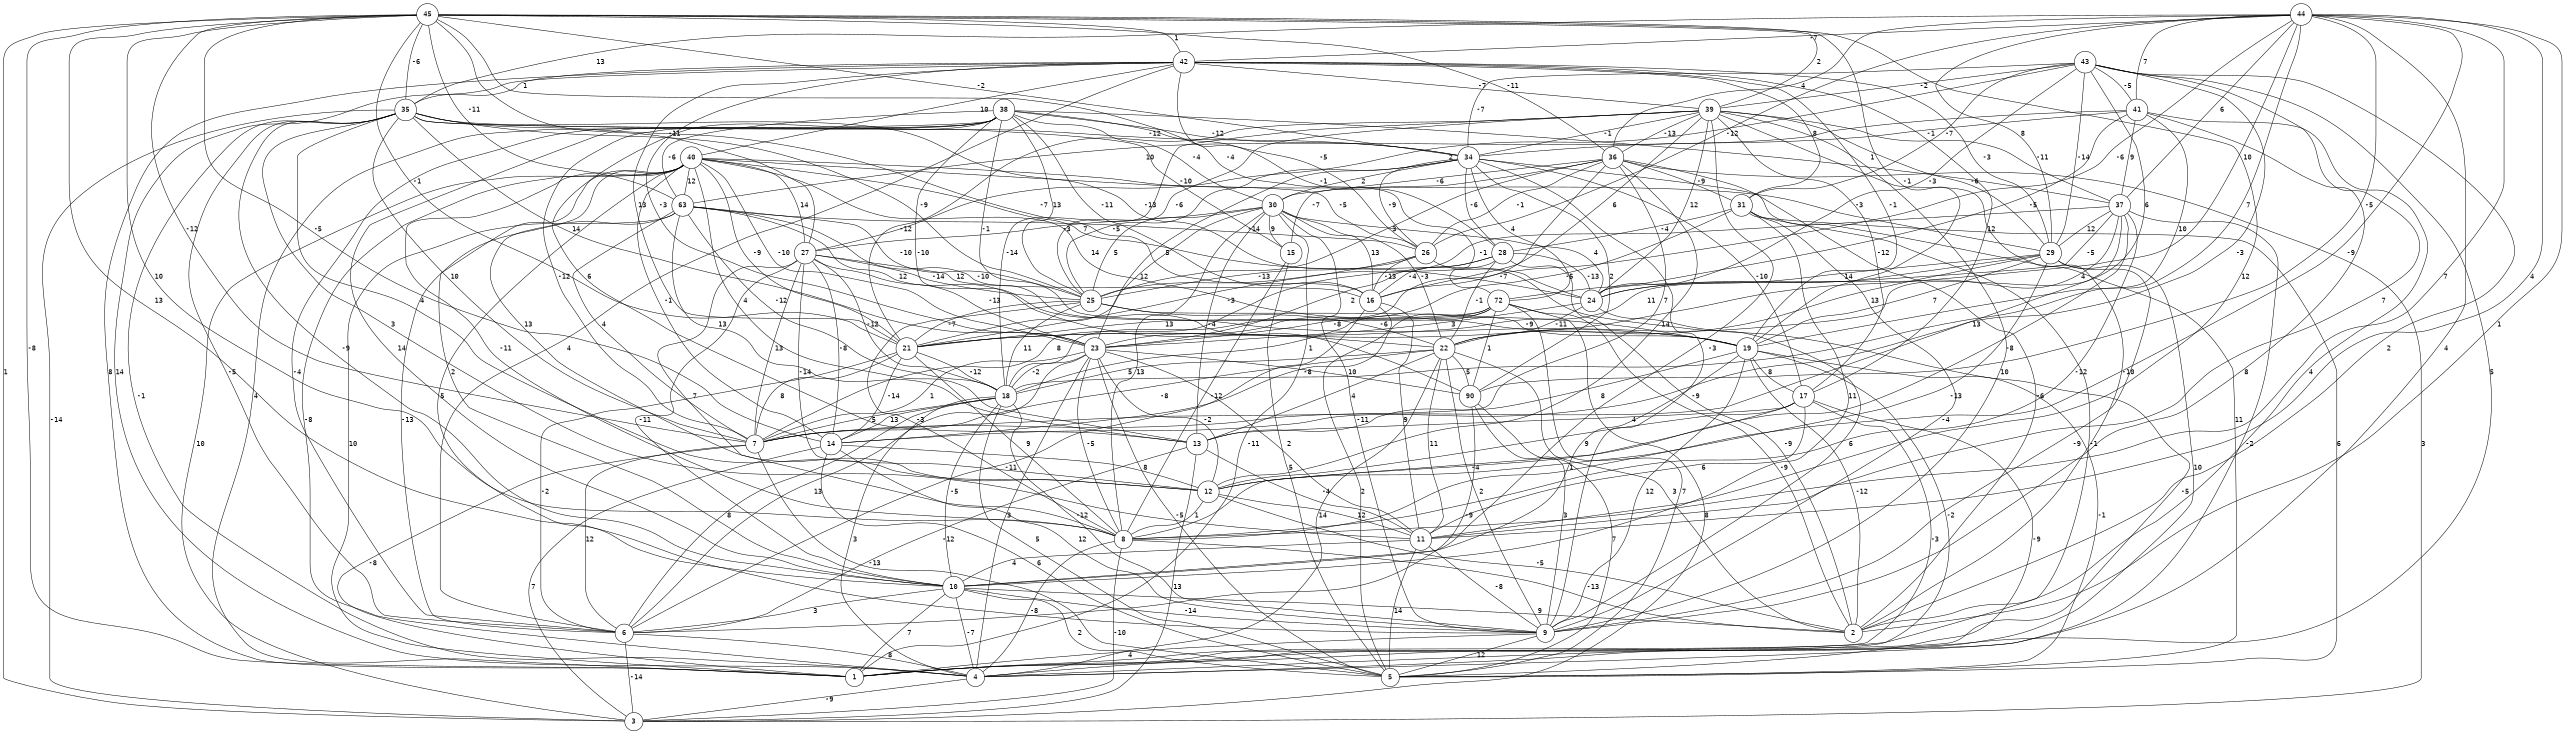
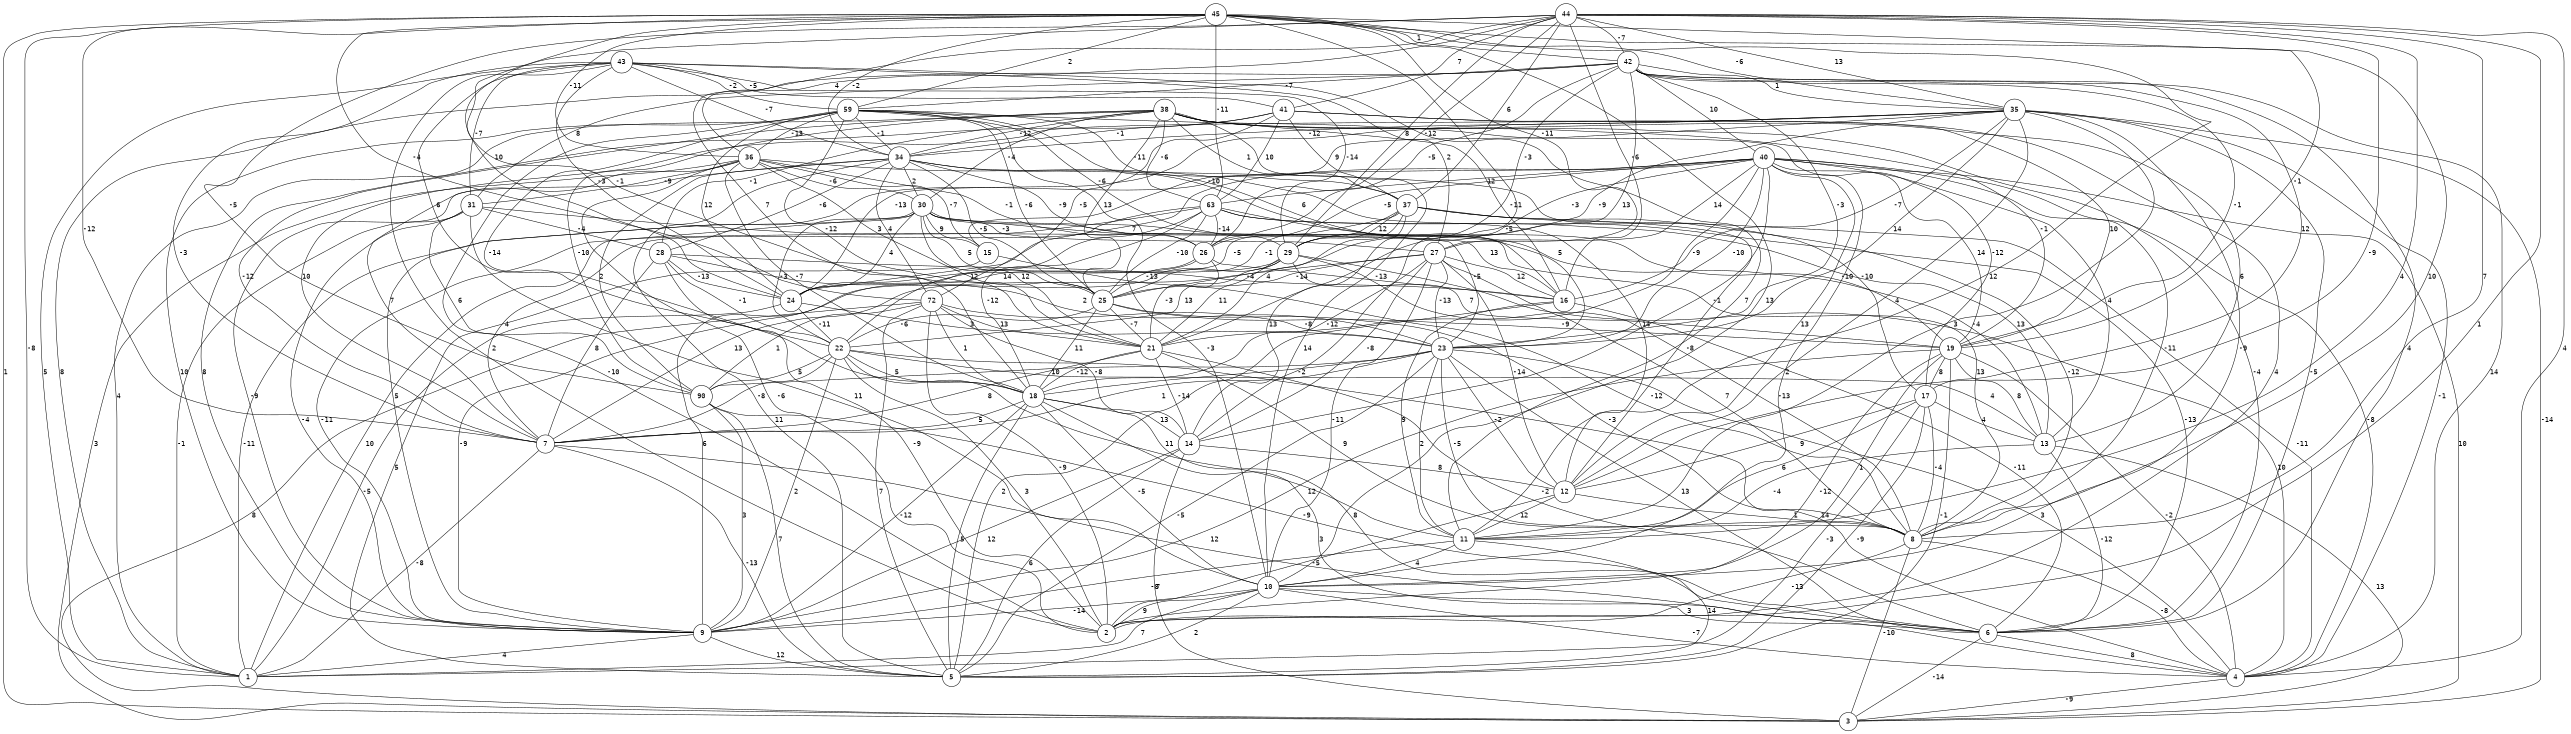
  graph {
    fontname="DejaVu Sans Mono"
    node [fontname="DejaVu Sans Mono" shape=circle]
    edge [fontname="DejaVu Sans Mono"]
    45
    1
    3
    7
    8
    10
    11
    14
    19
    21
    27
    n12 [label=72]
    n13 [label=63]
    34
    35
    36
-   39
+   39 [label=59]
    42
    6
    5
    2
    4
    9
    12
    17
    13
    18
    16
    23
    25
    n31 [label=90]
    26
    22
    28
    30
    24
    15
    31
    29
    37
    40
    44
    41
    43
    38
    45 -- 1 [label=-8]
    45 -- 3 [label=1]
    45 -- 7 [label=-12]
    45 -- 8 [label=10]
    45 -- 10 [label=13]
    45 -- 11 [label=12]
    45 -- 14 [label=-5]
    45 -- 19 [label=-1]
    45 -- 21 [label=-1]
    45 -- 27 [label=-11]
    45 -- n12 [label=-4]
    45 -- n13 [label=-11]
    45 -- 34 [label=-2]
    45 -- 35 [label=-6]
    45 -- 36 [label=-11]
    45 -- 39 [label=2]
    45 -- 42 [label=1]
    7 -- 1 [label=-8]
    7 -- 6 [label=12]
    7 -- 5 [label=-13]
    8 -- 3 [label=-10]
    8 -- 2 [label=-13]
    8 -- 4 [label=-8]
    10 -- 1 [label=7]
    10 -- 6 [label=3]
    10 -- 5 [label=2]
    10 -- 2 [label=9]
    10 -- 4 [label=-7]
    10 -- 9 [label=-14]
    11 -- 10 [label=4]
    11 -- 5 [label=14]
    11 -- 9 [label=-8]
    14 -- 3 [label=7]
    14 -- 5 [label=6]
    14 -- 9 [label=12]
    14 -- 12 [label=8]
    19 -- 10 [label=1]
    19 -- 5 [label=-1]
    19 -- 2 [label=-12]
    19 -- 4 [label=-2]
    19 -- 9 [label=12]
    19 -- 17 [label=8]
    19 -- 13 [label=8]
    21 -- 7 [label=8]
    21 -- 8 [label=9]
    21 -- 14 [label=-14]
    21 -- 6 [label=-2]
    21 -- 18 [label=-12]
    27 -- 7 [label=13]
    27 -- 8 [label=7]
    27 -- 10 [label=-11]
    27 -- 14 [label=-8]
    27 -- 12 [label=-14]
    27 -- 18 [label=-12]
    27 -- 16 [label=12]
    27 -- 23 [label=-13]
    27 -- 25 [label=-14]
    n12 -- 3 [label=8]
    n12 -- 14 [label=-8]
    n12 -- 21 [label=13]
    n12 -- 5 [label=7]
    n12 -- 2 [label=-9]
    n12 -- 18 [label=1]
    n12 -- 23 [label=-8]
    n12 -- n31 [label=1]
    n13 -- 1 [label=10]
    n13 -- 7 [label=4]
    n13 -- 19 [label=-10]
    n13 -- 6 [label=-13]
    n13 -- 13 [label=13]
    n13 -- 18 [label=-12]
    n13 -- 25 [label=-10]
    n13 -- 26 [label=-14]
    n13 -- 22 [label=12]
    34 -- n12 [label=4]
    34 -- 5 [label=11]
    34 -- 9 [label=-9]
    34 -- 17 [label=-10]
    34 -- 23 [label=5]
    34 -- 25 [label=-5]
    34 -- n31 [label=2]
    34 -- 26 [label=-9]
    34 -- 28 [label=-6]
    34 -- 30 [label=2]
    35 -- 3 [label=-14]
    35 -- 7 [label=10]
    35 -- 10 [label=-9]
    35 -- 11 [label=3]
    35 -- 34 [label=-12]
    35 -- 6 [label=-5]
    35 -- 4 [label=-1]
    35 -- 12 [label=4]
    35 -- 16 [label=-7]
    35 -- 23 [label=14]
    35 -- 25 [label=-9]
    35 -- 24 [label=-13]
    35 -- 15 [label=-10]
    36 -- 3 [label=3]
    36 -- 7 [label=7]
    36 -- 2 [label=-6]
    36 -- 12 [label=14]
    36 -- 18 [label=-7]
    36 -- 25 [label=3]
    36 -- 26 [label=-1]
    36 -- 30 [label=-6]
    36 -- 15 [label=-7]
    36 -- 31 [label=-9]
    39 -- 10 [label=-3]
    39 -- 21 [label=-12]
    39 -- 34 [label=-1]
    39 -- 36 [label=-13]
    39 -- 2 [label=-10]
    39 -- 9 [label=10]
    39 -- 17 [label=-12]
    39 -- 18 [label=-14]
    39 -- 16 [label=6]
    39 -- 25 [label=-6]
    39 -- 24 [label=12]
    39 -- 29 [label=-6]
    39 -- 37 [label=-11]
    42 -- 1 [label=8]
    42 -- 19 [label=-1]
    42 -- 21 [label=13]
    42 -- 35 [label=1]
    42 -- 39 [label=-7]
    42 -- 6 [label=4]
    42 -- 4 [label=14]
    42 -- 17 [label=12]
    42 -- 23 [label=-3]
    42 -- 26 [label=-5]
    42 -- 31 [label=8]
    42 -- 29 [label=-3]
    42 -- 40 [label=10]
    6 -- 3 [label=-14]
    6 -- 4 [label=8]
    4 -- 3 [label=-9]
    9 -- 1 [label=4]
    9 -- 5 [label=12]
    12 -- 8 [label=1]
    12 -- 11 [label=12]
    12 -- 2 [label=-5]
    17 -- 1 [label=-3]
    17 -- 8 [label=-4]
    17 -- 11 [label=6]
    17 -- 5 [label=-9]
    17 -- 12 [label=9]
    17 -- 13 [label=4]
    13 -- 3 [label=13]
    13 -- 11 [label=-4]
    13 -- 6 [label=-12]
    18 -- 7 [label=5]
    18 -- 10 [label=-5]
    18 -- 14 [label=13]
    18 -- 6 [label=8]
    18 -- 5 [label=5]
    18 -- 4 [label=3]
    18 -- 9 [label=-12]
    16 -- 11 [label=9]
    16 -- 6 [label=-11]
    16 -- 5 [label=2]
    23 -- 7 [label=1]
    23 -- 8 [label=-5]
    23 -- 11 [label=2]
    23 -- 6 [label=13]
    23 -- 5 [label=-5]
    23 -- 4 [label=3]
    23 -- 12 [label=-2]
    23 -- 18 [label=-2]
    23 -- n31 [label=10]
    25 -- 8 [label=-3]
    25 -- 19 [label=-9]
    25 -- 21 [label=-7]
    25 -- 18 [label=11]
    25 -- 22 [label=-6]
    n31 -- 6 [label=-9]
    n31 -- 5 [label=7]
    n31 -- 9 [label=3]
    26 -- 21 [label=-3]
    26 -- 9 [label=6]
    26 -- 16 [label=-13]
    26 -- 25 [label=-13]
    22 -- 7 [label=-8]
    22 -- 11 [label=11]
    22 -- 2 [label=3]
    22 -- 4 [label=14]
    22 -- 9 [label=2]
    22 -- 13 [label=4]
    22 -- 18 [label=5]
    22 -- n31 [label=5]
    28 -- 7 [label=8]
    28 -- 2 [label=-9]
    28 -- 16 [label=-4]
    28 -- 23 [label=2]
    28 -- 22 [label=-1]
    28 -- 24 [label=-13]
    30 -- 1 [label=-11]
    30 -- 8 [label=13]
    30 -- 21 [label=12]
    30 -- 27 [label=-3]
    30 -- 9 [label=-11]
    30 -- 13 [label=-4]
    30 -- 16 [label=13]
    30 -- 25 [label=5]
    30 -- 22 [label=-3]
    30 -- 24 [label=4]
    30 -- 15 [label=9]
    24 -- 1 [label=-5]
    24 -- 23 [label=3]
    24 -- 22 [label=-11]
    15 -- 8 [label=-12]
    15 -- 5 [label=5]
    31 -- 1 [label=-1]
    31 -- 10 [label=11]
-   31 -- 5 [label=6]
+   31 -- n31 [label=6]
    31 -- 9 [label=-4]
    31 -- 23 [label=-5]
    31 -- 28 [label=-4]
    29 -- 8 [label=-13]
    29 -- 19 [label=7]
    29 -- 21 [label=11]
    29 -- 4 [label=10]
    29 -- 9 [label=-9]
    29 -- 22 [label=13]
    29 -- 24 [label=14]
    37 -- 8 [label=-12]
    37 -- 14 [label=13]
    37 -- 21 [label=4]
-   37 -- 4 [label=-2]
+   37 -- 4 [label=-11]
    37 -- 12 [label=-8]
    37 -- 25 [label=-1]
    37 -- 24 [label=-5]
    37 -- 29 [label=12]
    40 -- 3 [label=10]
    40 -- 8 [label=-11]
    40 -- 10 [label=2]
    40 -- 14 [label=-1]
    40 -- 19 [label=14]
    40 -- 21 [label=-9]
    40 -- 27 [label=14]
    40 -- n13 [label=12]
    40 -- 4 [label=-8]
    40 -- 9 [label=5]
    40 -- 12 [label=13]
    40 -- 13 [label=4]
    40 -- 23 [label=-10]
    40 -- 26 [label=-5]
    40 -- 24 [label=7]
    40 -- 29 [label=-3]
    44 -- 8 [label=7]
    44 -- 11 [label=4]
    44 -- 35 [label=13]
    44 -- 36 [label=4]
    44 -- 42 [label=-7]
    44 -- 2 [label=1]
    44 -- 4 [label=4]
    44 -- 12 [label=-9]
    44 -- 18 [label=7]
    44 -- 16 [label=-6]
    44 -- n31 [label=-5]
    44 -- 26 [label=-12]
    44 -- 24 [label=10]
    44 -- 29 [label=8]
    44 -- 37 [label=6]
    44 -- 41 [label=7]
    41 -- 19 [label=10]
    41 -- n12 [label=-5]
    41 -- n13 [label=10]
    41 -- 34 [label=-1]
    41 -- 2 [label=4]
    41 -- 9 [label=8]
    41 -- 37 [label=9]
    43 -- 1 [label=5]
    43 -- 7 [label=-3]
    43 -- 11 [label=7]
    43 -- 27 [label=2]
    43 -- 34 [label=-7]
    43 -- 39 [label=-2]
    43 -- 2 [label=2]
    43 -- 22 [label=6]
    43 -- 24 [label=-3]
    43 -- 31 [label=-7]
    43 -- 29 [label=-14]
    43 -- 41 [label=-5]
    38 -- 1 [label=4]
    38 -- 7 [label=-12]
    38 -- 10 [label=14]
    38 -- 19 [label=-1]
    38 -- n13 [label=-6]
    38 -- 34 [label=-12]
    38 -- 6 [label=-4]
    38 -- 13 [label=6]
    38 -- 16 [label=-11]
    38 -- 25 [label=13]
    38 -- n31 [label=-10]
    38 -- 28 [label=-1]
    38 -- 30 [label=-4]
    38 -- 37 [label=1]
  }
